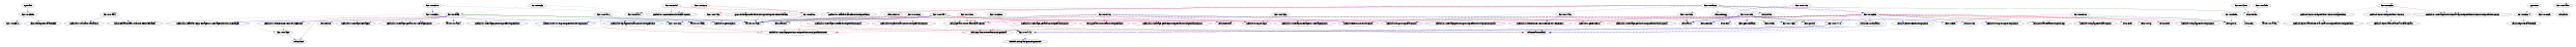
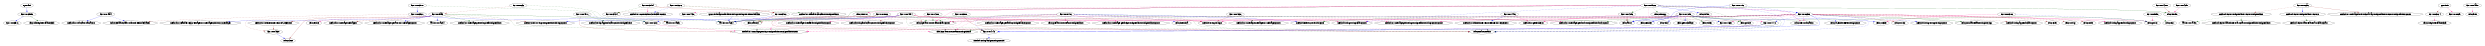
  digraph {
    edge [color=blue style=dashed]
    n1 [label="sym._fini"]
    n2 [label="fcn.10003590"]
    n3 [label="fcn.1000351c"]
    n4 [label="reloc.__deregister_frame_info"]
    n5 [label="sym.void_map_node_destr_string__string__tree_node_base_"]
    n6 [label="aav.0x1001a234"]
    n7 [label="method.vector_unsigned_int_.vector_unsigned_int_"]
    n8 [label="aav.0x1001a49c"]
    n9 [label="method.vector_base.insert_raw_char__unsigned_int__unsigned_int_"]
    n10 [label="sym._init"]
    n11 [label="fcn.10003674"]
    n12 [label="fcn.100086f8"]
    n13 [label="reloc.__register_frame_info"]
    n14 [label="method.vector_unsigned_int_.vector__"]
    n15 [label="method.vector_base.erase_raw_char__char_"]
    n16 [label="fcn.10003920"]
    n17 [label="info.tree_base.clear_void____tree_node_base__"]
    n18 [label="fcn.10003978"]
    n19 [label="aav.0x1001a3fc"]
    n20 [label="fcn.10003bc0"]
    n21 [label="reloc.__assert"]
    n22 [label="fcn.10003a24"]
    n23 [label="fcn.10003c7c"]
-   n24 [label="method.nv.getLooper__"]
    n25 [label="method.nv::Handler.cancelPost_unsigned_int_"]
    n26 [label="method.nv::Connection.close_char_const_"]
    n27 [label="fcn.10003d84"]
    n28 [label="fcn.1000445c"]
    n29 [label="method.nv.getRunner__"]
    n30 [label="method.nv::ThinRunner.removeTimer_nv::TimerPtr_"]
    n31 [label="fcn.100045a4"]
    n32 [label="method.nv::Allocator.Allocator__"]
    n33 [label="fcn.1000474c"]
    n34 [label="method.string.assign_string_const_"]
    n35 [label="fcn.10004200"]
    n36 [label="reloc.operator___ostream__char_const_"]
    n37 [label="fcn.10004778"]
    n38 [label="reloc.operator___ostream__string_const_"]
    n39 [label="reloc.endl_ostream_"]
    n40 [label="fcn.1000443c"]
    n41 [label="fcn.100042bc"]
    n42 [label="reloc.abort"]
    n43 [label="fcn.10004280"]
    n44 [label="method.nv::message.get_u32_unsigned_int__unsigned_int__const"]
    n45 [label="fcn.1000491c"]
    n46 [label="method.string.append_char_const__unsigned_int_"]
    n47 [label="fcn.10004530"]
    n48 [label="reloc.close"]
    n49 [label="method.nv::ThinRunner.removeSocket_int_"]
    n50 [label="fcn.1000463c"]
    n51 [label="method.nv::message.message_nv::message_const_"]
    n52 [label="method.string.string__"]
    n53 [label="fcn.100066ac"]
    n54 [label="method.nv::message.insert_u32_array_unsigned_int__vector_unsigned_int__const_"]
    n55 [label="fcn.10006c58"]
    n56 [label="method.string.string_char_const_"]
    n57 [label="method.nv::message.get_string_unsigned_int__string_const__const"]
    n58 [label="reloc.strrchr"]
    n59 [label="fcn.100046e0"]
    n60 [label="method.string.string_string_const_"]
    n61 [label="reloc.normalizePath_string__string_"]
    n62 [label="method.string.append_char_const_"]
    n63 [label="reloc.chdir"]
    n64 [label="reloc.strdup"]
    n65 [label="reloc.mkdir"]
    n66 [label="reloc.__errno_location"]
    n67 [label="reloc.perror"]
    n68 [label="method.nv::message.get_bool_unsigned_int__bool__const"]
    n69 [label="method.string.append_string_const_"]
    n70 [label="reloc.isSensitiveFile_string_const_"]
    n71 [label="fcn.1000840c"]
    n72 [label="method.nv::message.get_be32_unsigned_int__unsigned_int__const"]
    n73 [label="reloc.inet_ntoa"]
    n74 [label="method.nv::message.get_addr6_unsigned_int__const"]
    n75 [label="method.IPAddr6.str_bool__const"]
    n76 [label="reloc.operator___ostream__unsigned_int_"]
    n77 [label="fcn.10004a50"]
    n78 [label="reloc.free"]
    n79 [label="fcn.10005b2c"]
    n80 [label="reloc.memcpy"]
    n81 [label="reloc.strlen"]
    n82 [label="reloc.sprintf"]
    n83 [label="reloc.sendto"]
    n84 [label="reloc.strerror"]
    n85 [label="fcn.10008308"]
    n86 [label="reloc.socket"]
    n87 [label="fcn.100072d8"]
    n88 [label="reloc.memset"]
    n89 [label="reloc.bind"]
    n90 [label="reloc.getsockname"]
    n91 [label="reloc.listen"]
    n92 [label="fcn.1000715c"]
    n93 [label="fcn.10005dec"]
    n94 [label="reloc.recv"]
    n95 [label="fcn.10005afc"]
    n96 [label="reloc.fclose"]
    n97 [label="method.nv::message.message__"]
    n98 [label="method.nv.errorMsg_unsigned_int__string_const_"]
    n99 [label="method.nv::message.operator_nv::message_const_"]
    n100 [label="aav.0x1001a294"]
    n101 [label="method.nv::message.get_string_ref_unsigned_int_"]
    n102 [label="method.nv::Handler.replyMessage_nv::message_const__nv::message_"]
    n103 [label="fcn.100066fc"]
    n104 [label="fcn.10003800"]
    n105 [label="fcn.10004d94"]
    n106 [label="method.nv::message.size_field_unsigned_int__const"]
    n107 [label="method.string.find_char_const__unsigned_int__const"]
    n108 [label="fcn.10004380"]
    n109 [label="fcn.100043f0"]
    n110 [label="fcn.100080cc"]
    n1 -> n2 [style=solid]
    n2 -> n3 [style=solid]
    n2 -> n4 [color=darkgreen style=solid]
    n5 -> n6 [style=solid]
    n7 -> n8 [color=darkgreen]
    n7 -> n9 [color=darkgreen]
    n10 -> n11 [color=brown]
    n10 -> n12 [color=deeppink style=solid]
    n11 -> n13 [color=deeppink]
    n14 -> n15 [color=darkgreen]
    n16 -> n6 [style=solid]
    n16 -> n17 [color=brown]
    n18 -> n16 [style=solid]
    n18 -> n19 [color=darkgreen]
    n20 -> n6 [style=solid]
    n20 -> n21 [color=brown style=solid]
    n22 -> n19 [color=brown]
    n23 -> n20 [color=brown]
    n23 -> n22 [color=brown]
-   n23 -> n24 [color=deeppink]
    n23 -> n25 [color=darkgreen]
    n23 -> n26
    n27 -> n20 [color=brown style=solid]
    n27 -> n22 [color=darkgreen]
    n27 -> n26 [color=deeppink style=solid]
    n28 -> n29 [color=deeppink style=solid]
    n28 -> n30 [style=solid]
    n31 -> n17
    n31 -> n32 [style=solid]
    n33 -> n34
    n35 -> n36 [color=darkgreen]
    n37 -> n33 [style=solid]
    n37 -> n38 [color=darkgreen]
    n37 -> n39 [color=brown]
-   n40 -> n24 [color=brown]
    n41 -> n29 [color=deeppink style=solid]
    n41 -> n42 [color=brown style=solid]
    n43 -> n44 [color=deeppink style=solid]
    n45 -> n43
    n45 -> n44 [color=brown style=solid]
    n45 -> n46 [color=darkgreen style=solid]
    n47 -> n48 [style=solid]
    n49 -> n47 [color=brown style=solid]
    n50 -> n51 [color=darkgreen]
    n50 -> n52 [color=brown style=solid]
    n53 -> n7 [color=brown]
    n53 -> n14 [style=solid]
    n53 -> n54 [color=brown style=solid]
    n55 -> n6 [color=brown style=solid]
    n55 -> n33 [style=solid]
    n55 -> n36 [color=darkgreen]
    n55 -> n37
    n55 -> n39
    n55 -> n43
    n55 -> n44 [color=deeppink]
    n55 -> n52 [color=deeppink]
    n55 -> n56 [color=deeppink]
    n55 -> n57 [color=deeppink style=solid]
    n55 -> n58 [color=brown style=solid]
    n55 -> n59 [color=deeppink]
    n55 -> n60
    n55 -> n61 [color=darkgreen style=solid]
    n55 -> n62 [color=brown]
    n55 -> n63 [color=brown]
    n55 -> n64 [color=brown]
    n55 -> n65 [color=brown]
    n55 -> n66 [color=deeppink style=solid]
    n55 -> n67 [color=deeppink style=solid]
    n55 -> n68 [color=darkgreen]
    n55 -> n69 [color=deeppink style=solid]
    n55 -> n70
    n71 -> n6 [color=darkgreen style=solid]
    n71 -> n33
    n71 -> n36 [color=deeppink]
    n71 -> n38 [color=deeppink]
    n71 -> n39 [color=darkgreen]
    n71 -> n44 [color=deeppink]
    n71 -> n52 [color=deeppink]
    n71 -> n59 [color=darkgreen]
    n71 -> n72 [color=deeppink style=solid]
    n71 -> n73
    n71 -> n74 [color=brown]
    n71 -> n75 [style=solid]
    n71 -> n76 [color=deeppink]
    n77 -> n78 [color=deeppink]
    n79 -> n6 [color=darkgreen style=solid]
    n79 -> n36 [color=deeppink style=solid]
    n79 -> n37 [color=deeppink]
    n79 -> n39
    n79 -> n40 [color=deeppink]
    n79 -> n41 [color=darkgreen]
    n79 -> n55
    n79 -> n56
    n79 -> n66 [color=deeppink style=solid]
    n79 -> n80 [color=darkgreen]
    n79 -> n81 [style=solid]
    n79 -> n82 [color=darkgreen]
    n79 -> n83 [color=darkgreen style=solid]
    n79 -> n84 [color=deeppink style=solid]
    n85 -> n67
    n85 -> n86 [color=deeppink style=solid]
    n87 -> n21 [color=brown]
    n87 -> n36 [color=deeppink style=solid]
    n87 -> n39 [color=darkgreen]
    n87 -> n42 [style=solid]
    n87 -> n59
    n87 -> n67 [color=darkgreen style=solid]
    n87 -> n75 [color=darkgreen style=solid]
    n87 -> n82 [color=darkgreen style=solid]
    n87 -> n86 [style=solid]
    n87 -> n88 [style=solid]
    n87 -> n89
    n87 -> n90 [style=solid]
    n87 -> n91 [color=darkgreen style=solid]
    n92 -> n42 [style=solid]
    n92 -> n55
    n93 -> n67 [color=deeppink style=solid]
    n93 -> n94 [color=darkgreen]
-   n95 -> n24 [color=darkgreen style=solid]
    n95 -> n33 [color=darkgreen]
    n95 -> n43 [color=darkgreen style=solid]
    n95 -> n47 [color=brown]
    n95 -> n48 [color=brown style=solid]
    n95 -> n49 [color=brown]
    n95 -> n96 [color=deeppink]
    n95 -> n97 [color=brown]
    n95 -> n98 [color=brown]
    n95 -> n99 [style=solid]
    n95 -> n100
    n95 -> n101 [color=darkgreen style=solid]
    n95 -> n102 [style=solid]
    n103 -> n6 [color=darkgreen]
    n103 -> n95 [color=brown]
    n104 -> n36 [color=darkgreen]
    n104 -> n39 [color=brown style=solid]
    n105 -> n6 [style=solid]
    n105 -> n36 [color=darkgreen]
    n105 -> n39 [color=darkgreen]
    n105 -> n44 [color=deeppink]
    n105 -> n52 [color=brown style=solid]
    n105 -> n56 [color=deeppink]
    n105 -> n57 [color=deeppink]
    n105 -> n68 [color=deeppink style=solid]
    n105 -> n98 [style=solid]
    n105 -> n106 [color=deeppink style=solid]
    n105 -> n107 [color=brown]
    n108 -> n83 [color=brown style=solid]
    n109 -> n83 [color=deeppink style=solid]
    n110 -> n21 [color=darkgreen style=solid]
    n110 -> n33 [color=brown style=solid]
    n110 -> n36 [color=brown]
    n110 -> n38 [color=deeppink]
    n110 -> n39 [color=deeppink]
  }
